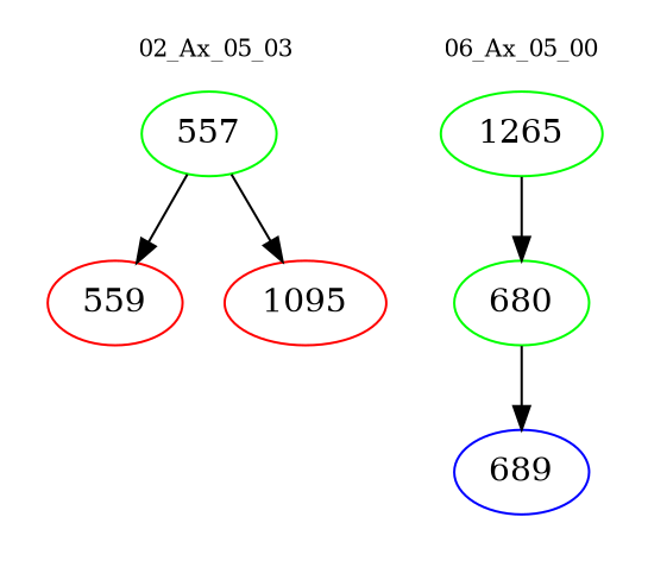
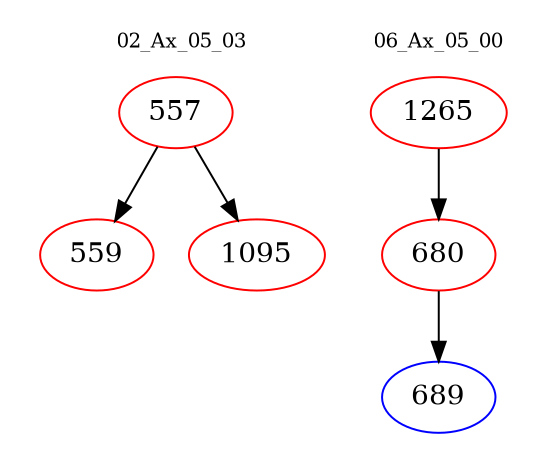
  digraph {
    node [color=red]
    edge [color=black]
-   n1 [color=green label=557]
+   n1 [label=557]
    n2 [label=559]
    n3 [label=1095]
-   n4 [color=green label=680]
-   n5 [color=green label=1265]
+   n4 [label=680]
+   n5 [label=1265]
    n6 [color=blue label=689]
    subgraph cluster_1 {
      color=white
      fontsize=10
      label="02_Ax_05_03"
      n1
      n2
      n3
    }
    subgraph cluster_2 {
      color=white
      fontsize=10
      label="06_Ax_05_00"
      n4
      n5
      n6
    }
    n1 -> n2
    n1 -> n3
    n4 -> n6
    n5 -> n4
  }
